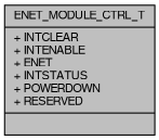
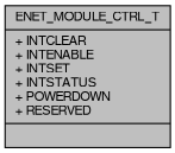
  digraph {
-   n1 [color=black fillcolor=grey75 fontcolor=black fontname=FreeSans fontsize=10 height=0.2 label="{ENET_MODULE_CTRL_T\n|+ INTCLEAR\l+ INTENABLE\l+ ENET\l+ INTSTATUS\l+ POWERDOWN\l+ RESERVED\l|}" shape=record style=filled width=0.4]
+   n1 [color=black fillcolor=grey75 fontcolor=black fontname=FreeSans fontsize=10 height=0.2 label="{ENET_MODULE_CTRL_T\n|+ INTCLEAR\l+ INTENABLE\l+ INTSET\l+ INTSTATUS\l+ POWERDOWN\l+ RESERVED\l|}" shape=record style=filled width=0.4]
  }
